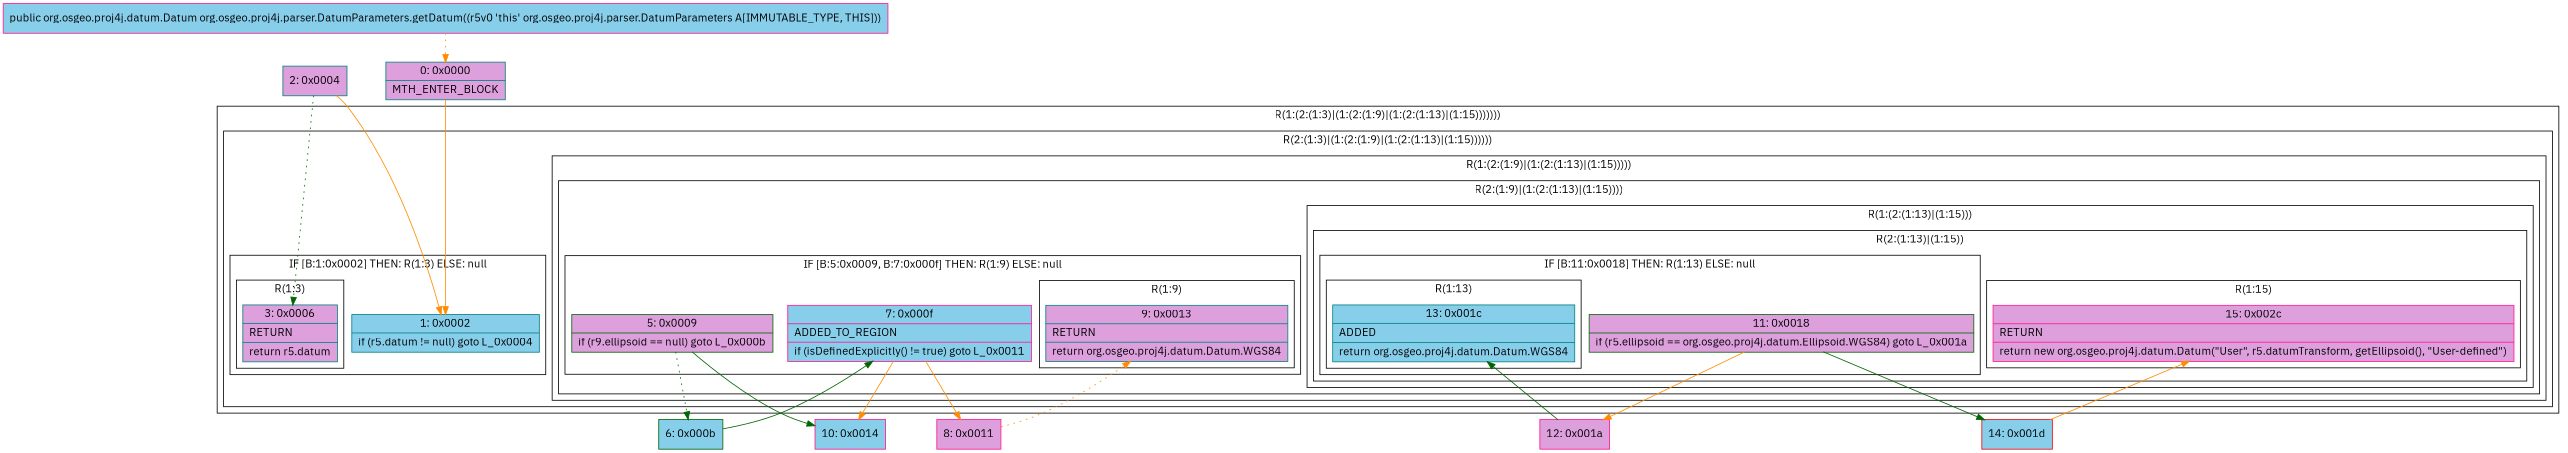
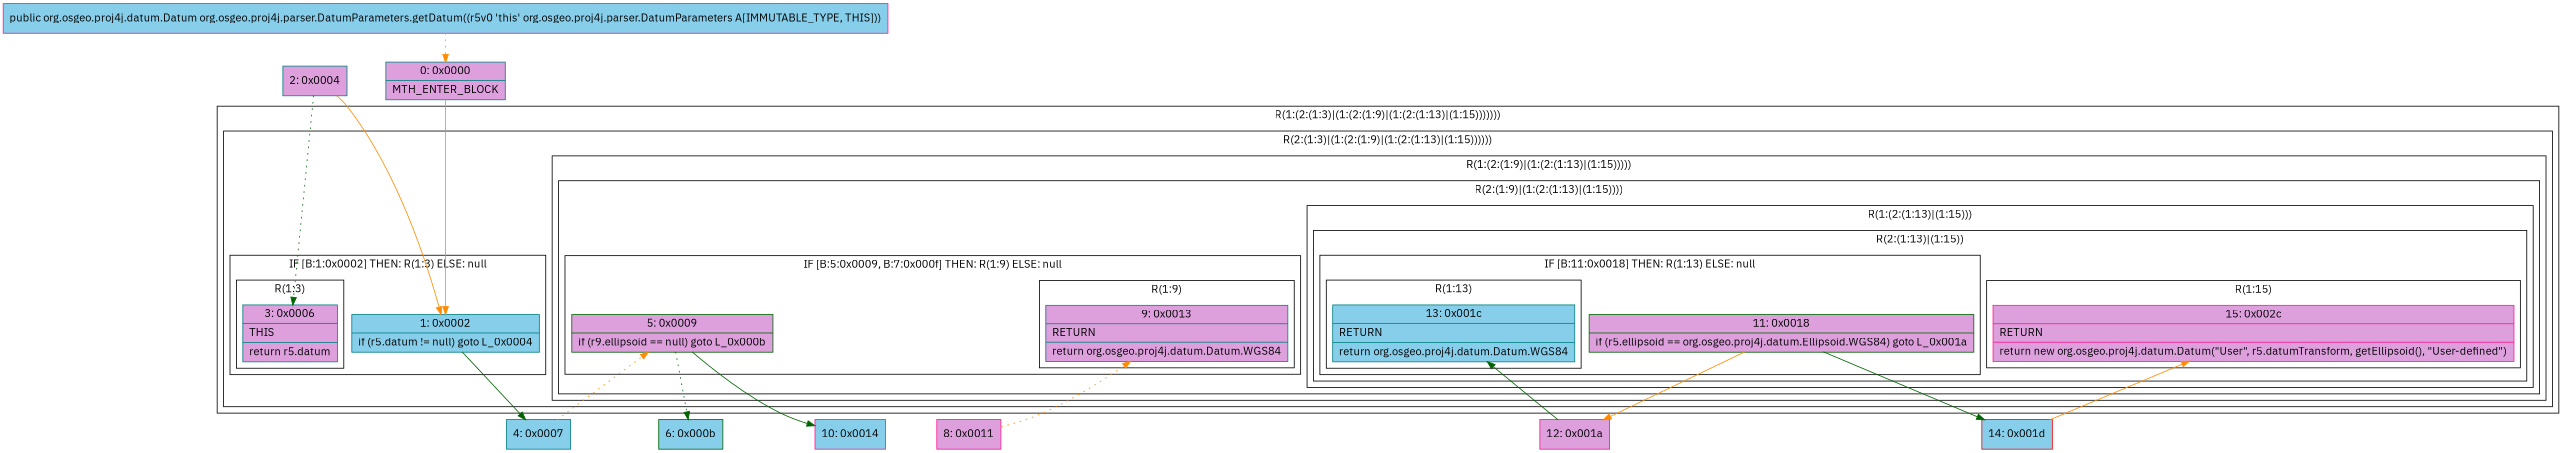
  digraph {
    fontname="IBM Plex Sans"
    node [color=teal fillcolor=plum fontname="IBM Plex Sans" shape=record style=filled]
    edge [color=darkorange fontname="IBM Plex Sans" style=solid]
-   n1 [label="{3\:\ 0x0006|RETURN\l|return r5.datum\l}"]
+   n1 [label="{3\:\ 0x0006|THIS\l|return r5.datum\l}"]
    n2 [fillcolor=skyblue label="{1\:\ 0x0002|if (r5.datum != null) goto L_0x0004\l}"]
    n3 [label="{9\:\ 0x0013|RETURN\l|return org.osgeo.proj4j.datum.Datum.WGS84\l}"]
    n4 [color=darkgreen label="{5\:\ 0x0009|if (r9.ellipsoid == null) goto L_0x000b\l}"]
-   n5 [color=deeppink fillcolor=skyblue label="{7\:\ 0x000f|ADDED_TO_REGION\l|if (isDefinedExplicitly() != true) goto L_0x0011\l}"]
-   n6 [fillcolor=skyblue label="{13\:\ 0x001c|ADDED\l|return org.osgeo.proj4j.datum.Datum.WGS84\l}"]
+   n6 [fillcolor=skyblue label="{13\:\ 0x001c|RETURN\l|return org.osgeo.proj4j.datum.Datum.WGS84\l}"]
    n7 [color=darkgreen label="{11\:\ 0x0018|if (r5.ellipsoid == org.osgeo.proj4j.datum.Ellipsoid.WGS84) goto L_0x001a\l}"]
    n8 [color=deeppink label="{15\:\ 0x002c|RETURN\l|return new org.osgeo.proj4j.datum.Datum(\"User\", r5.datumTransform, getEllipsoid(), \"User\-defined\")\l}"]
+   n9 [fillcolor=skyblue label="{4\:\ 0x0007}"]
    n10 [color=darkgreen fillcolor=skyblue label="{6\:\ 0x000b}"]
    n11 [color=deeppink fillcolor=skyblue label="{10\:\ 0x0014}"]
    n12 [color=deeppink label="{8\:\ 0x0011}"]
    n13 [color=deeppink label="{12\:\ 0x001a}"]
    n14 [color=red fillcolor=skyblue label="{14\:\ 0x001d}"]
    n15 [label="{2\:\ 0x0004}"]
    n16 [label="{0\:\ 0x0000|MTH_ENTER_BLOCK\l}"]
    n17 [color=deeppink fillcolor=skyblue label="{public org.osgeo.proj4j.datum.Datum org.osgeo.proj4j.parser.DatumParameters.getDatum((r5v0 'this' org.osgeo.proj4j.parser.DatumParameters A[IMMUTABLE_TYPE, THIS])) }"]
    subgraph cluster_1 {
      label="R(1:(2:(1:3)|(1:(2:(1:9)|(1:(2:(1:13)|(1:15)))))))"
      subgraph cluster_2 {
        label="R(2:(1:3)|(1:(2:(1:9)|(1:(2:(1:13)|(1:15))))))"
        subgraph cluster_3 {
          label="IF [B:1:0x0002] THEN: R(1:3) ELSE: null"
          n2
          subgraph cluster_4 {
            label="R(1:3)"
            n1
          }
        }
        subgraph cluster_5 {
          label="R(1:(2:(1:9)|(1:(2:(1:13)|(1:15)))))"
          subgraph cluster_6 {
            label="R(2:(1:9)|(1:(2:(1:13)|(1:15))))"
            subgraph cluster_7 {
              label="IF [B:5:0x0009, B:7:0x000f] THEN: R(1:9) ELSE: null"
              n4
-             n5
              subgraph cluster_8 {
                label="R(1:9)"
                n3
              }
            }
            subgraph cluster_9 {
              label="R(1:(2:(1:13)|(1:15)))"
              subgraph cluster_10 {
                label="R(2:(1:13)|(1:15))"
                subgraph cluster_11 {
                  label="IF [B:11:0x0018] THEN: R(1:13) ELSE: null"
                  n7
                  subgraph cluster_12 {
                    label="R(1:13)"
                    n6
                  }
                }
                subgraph cluster_13 {
                  label="R(1:15)"
                  n8
                }
              }
            }
          }
        }
      }
    }
+   n2 -> n9 [color=darkgreen]
    n4 -> n10 [color=darkgreen style=dotted]
    n4 -> n11 [color=darkgreen]
-   n5 -> n11
-   n5 -> n12
    n7 -> n13
    n7 -> n14 [color=darkgreen]
-   n10 -> n5 [color=darkgreen]
+   n9 -> n4 [style=dotted]
    n12 -> n3 [style=dotted]
    n13 -> n6 [color=darkgreen]
    n14 -> n8
    n15 -> n1 [color=darkgreen style=dotted]
    n15 -> n2
    n16 -> n2
    n17 -> n16 [style=dotted]
  }
